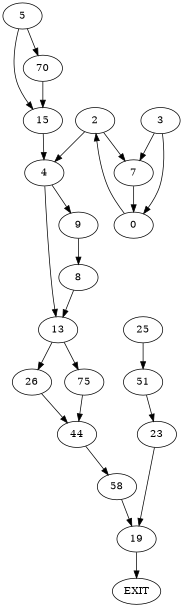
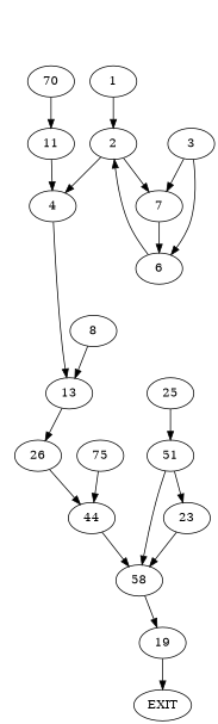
  digraph {
+   1
    2
    n3 [label=EXIT]
    4
    7
    3
-   6 [label=0]
-   9
+   6
    13
    n10 [label=70]
-   5
-   11 [label=15]
+   11
    8
    n14 [label=75]
    n15 [label=26]
    n16 [label=44]
    n17 [label=58]
    19
    n19 [label=51]
    23
    n21 [label=25]
+   1 -> 2
    2 -> 4
    2 -> 7
-   4 -> 9
    4 -> 13
    7 -> 6
    3 -> 7
    3 -> 6
    6 -> 2
-   9 -> 8
-   13 -> n14
    13 -> n15
    n10 -> 11
-   5 -> n10
-   5 -> 11
    11 -> 4
    8 -> 13
    n14 -> n16
    n15 -> n16
    n16 -> n17
    n17 -> 19
    19 -> n3
+   n19 -> n17
    n19 -> 23
-   23 -> 19
+   23 -> n17
    n21 -> n19
  }
